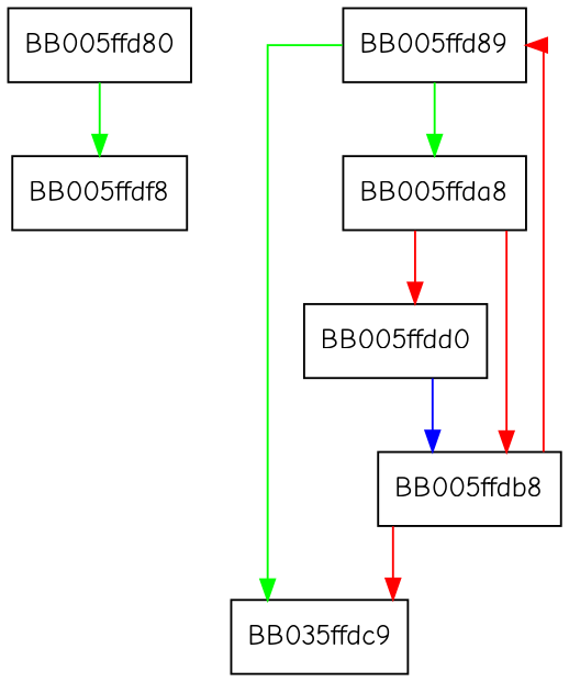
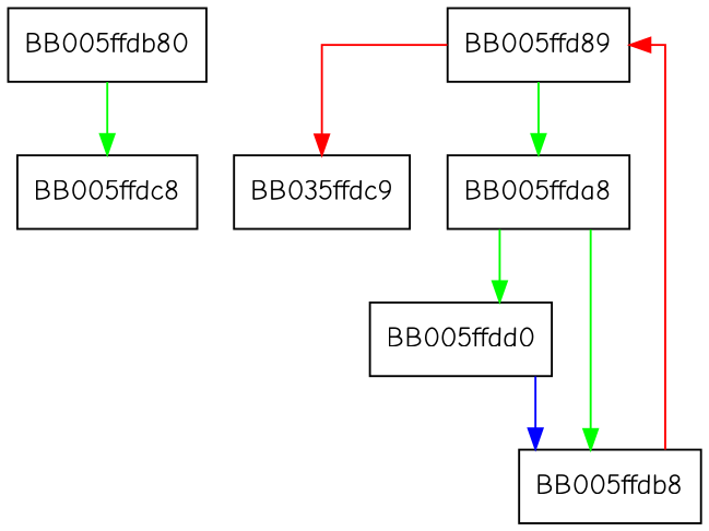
  digraph {
    fontname="Comic Neue"
    splines=ortho
    node [fontname="Comic Neue" shape=box]
    edge [color=green fontname="Comic Neue"]
-   BB005ffd80
-   BB005ffdf8
+   BB005ffd80 [label=BB005ffdb80]
+   BB005ffdf8 [label=BB005ffdc8]
    n3 [label=BB035ffdc9]
    BB005ffd89
    BB005ffda8
    BB005ffdd0
    BB005ffdb8
    BB005ffd80 -> BB005ffdf8
-   BB005ffd89 -> n3
+   BB005ffd89 -> n3 [color=red]
    BB005ffd89 -> BB005ffda8
-   BB005ffda8 -> BB005ffdd0 [color=red]
-   BB005ffda8 -> BB005ffdb8 [color=red]
+   BB005ffda8 -> BB005ffdd0
+   BB005ffda8 -> BB005ffdb8
    BB005ffdd0 -> BB005ffdb8 [color=blue]
-   BB005ffdb8 -> n3 [color=red]
    BB005ffdb8 -> BB005ffd89 [color=red]
  }
